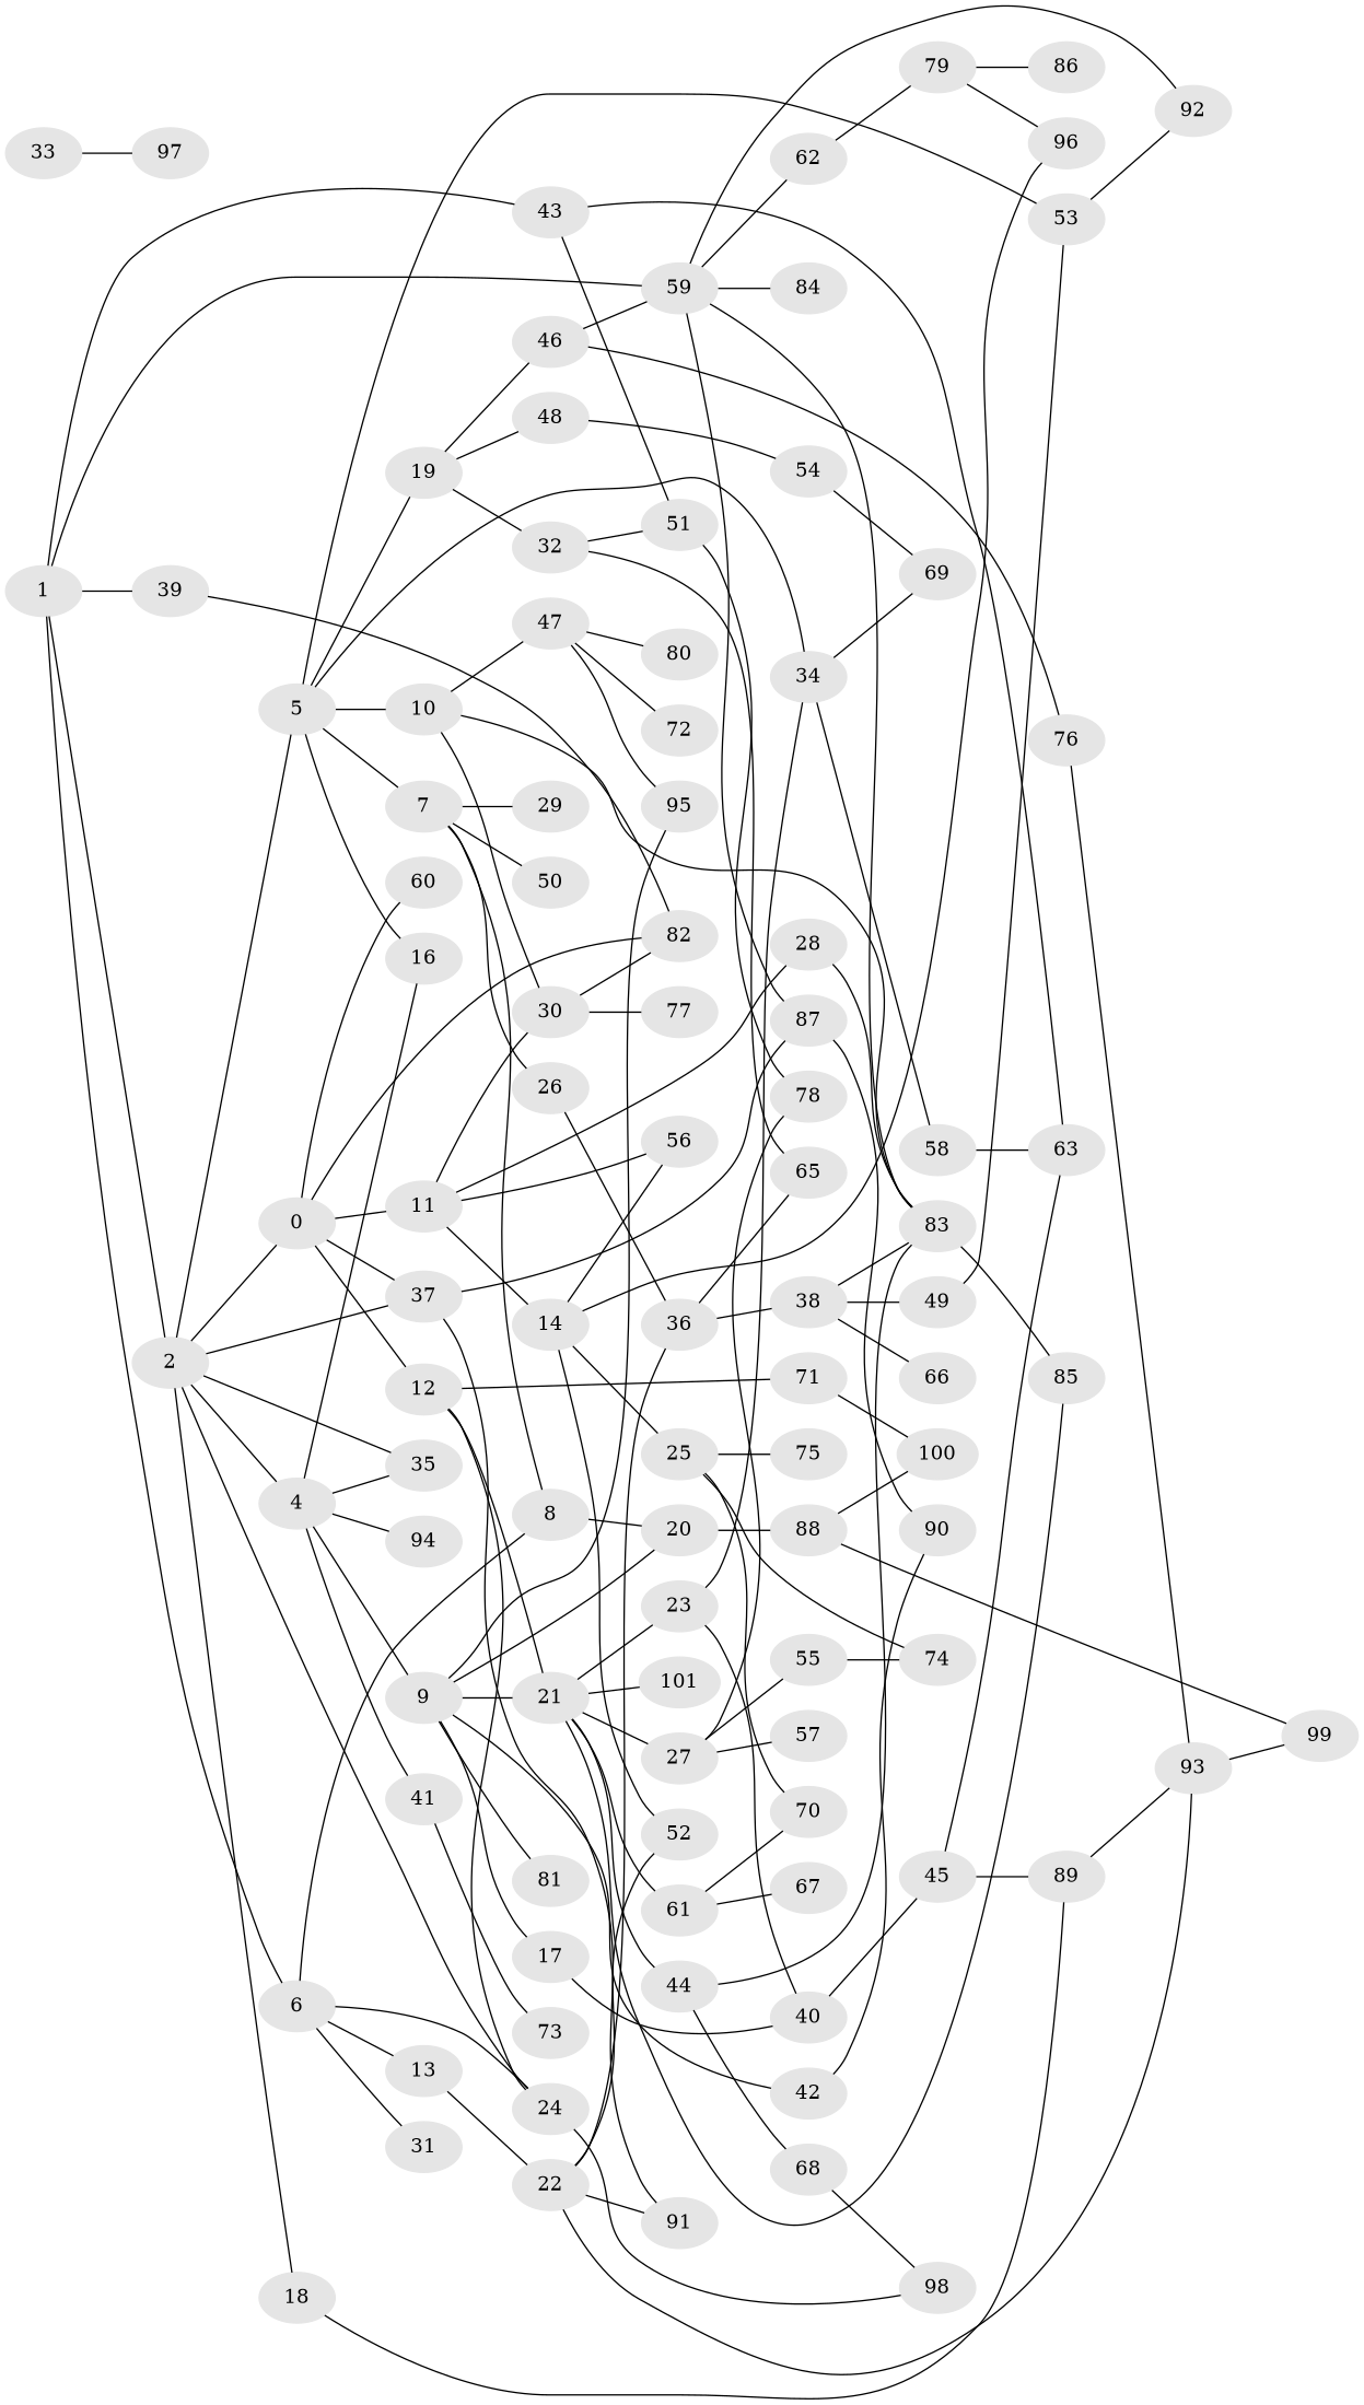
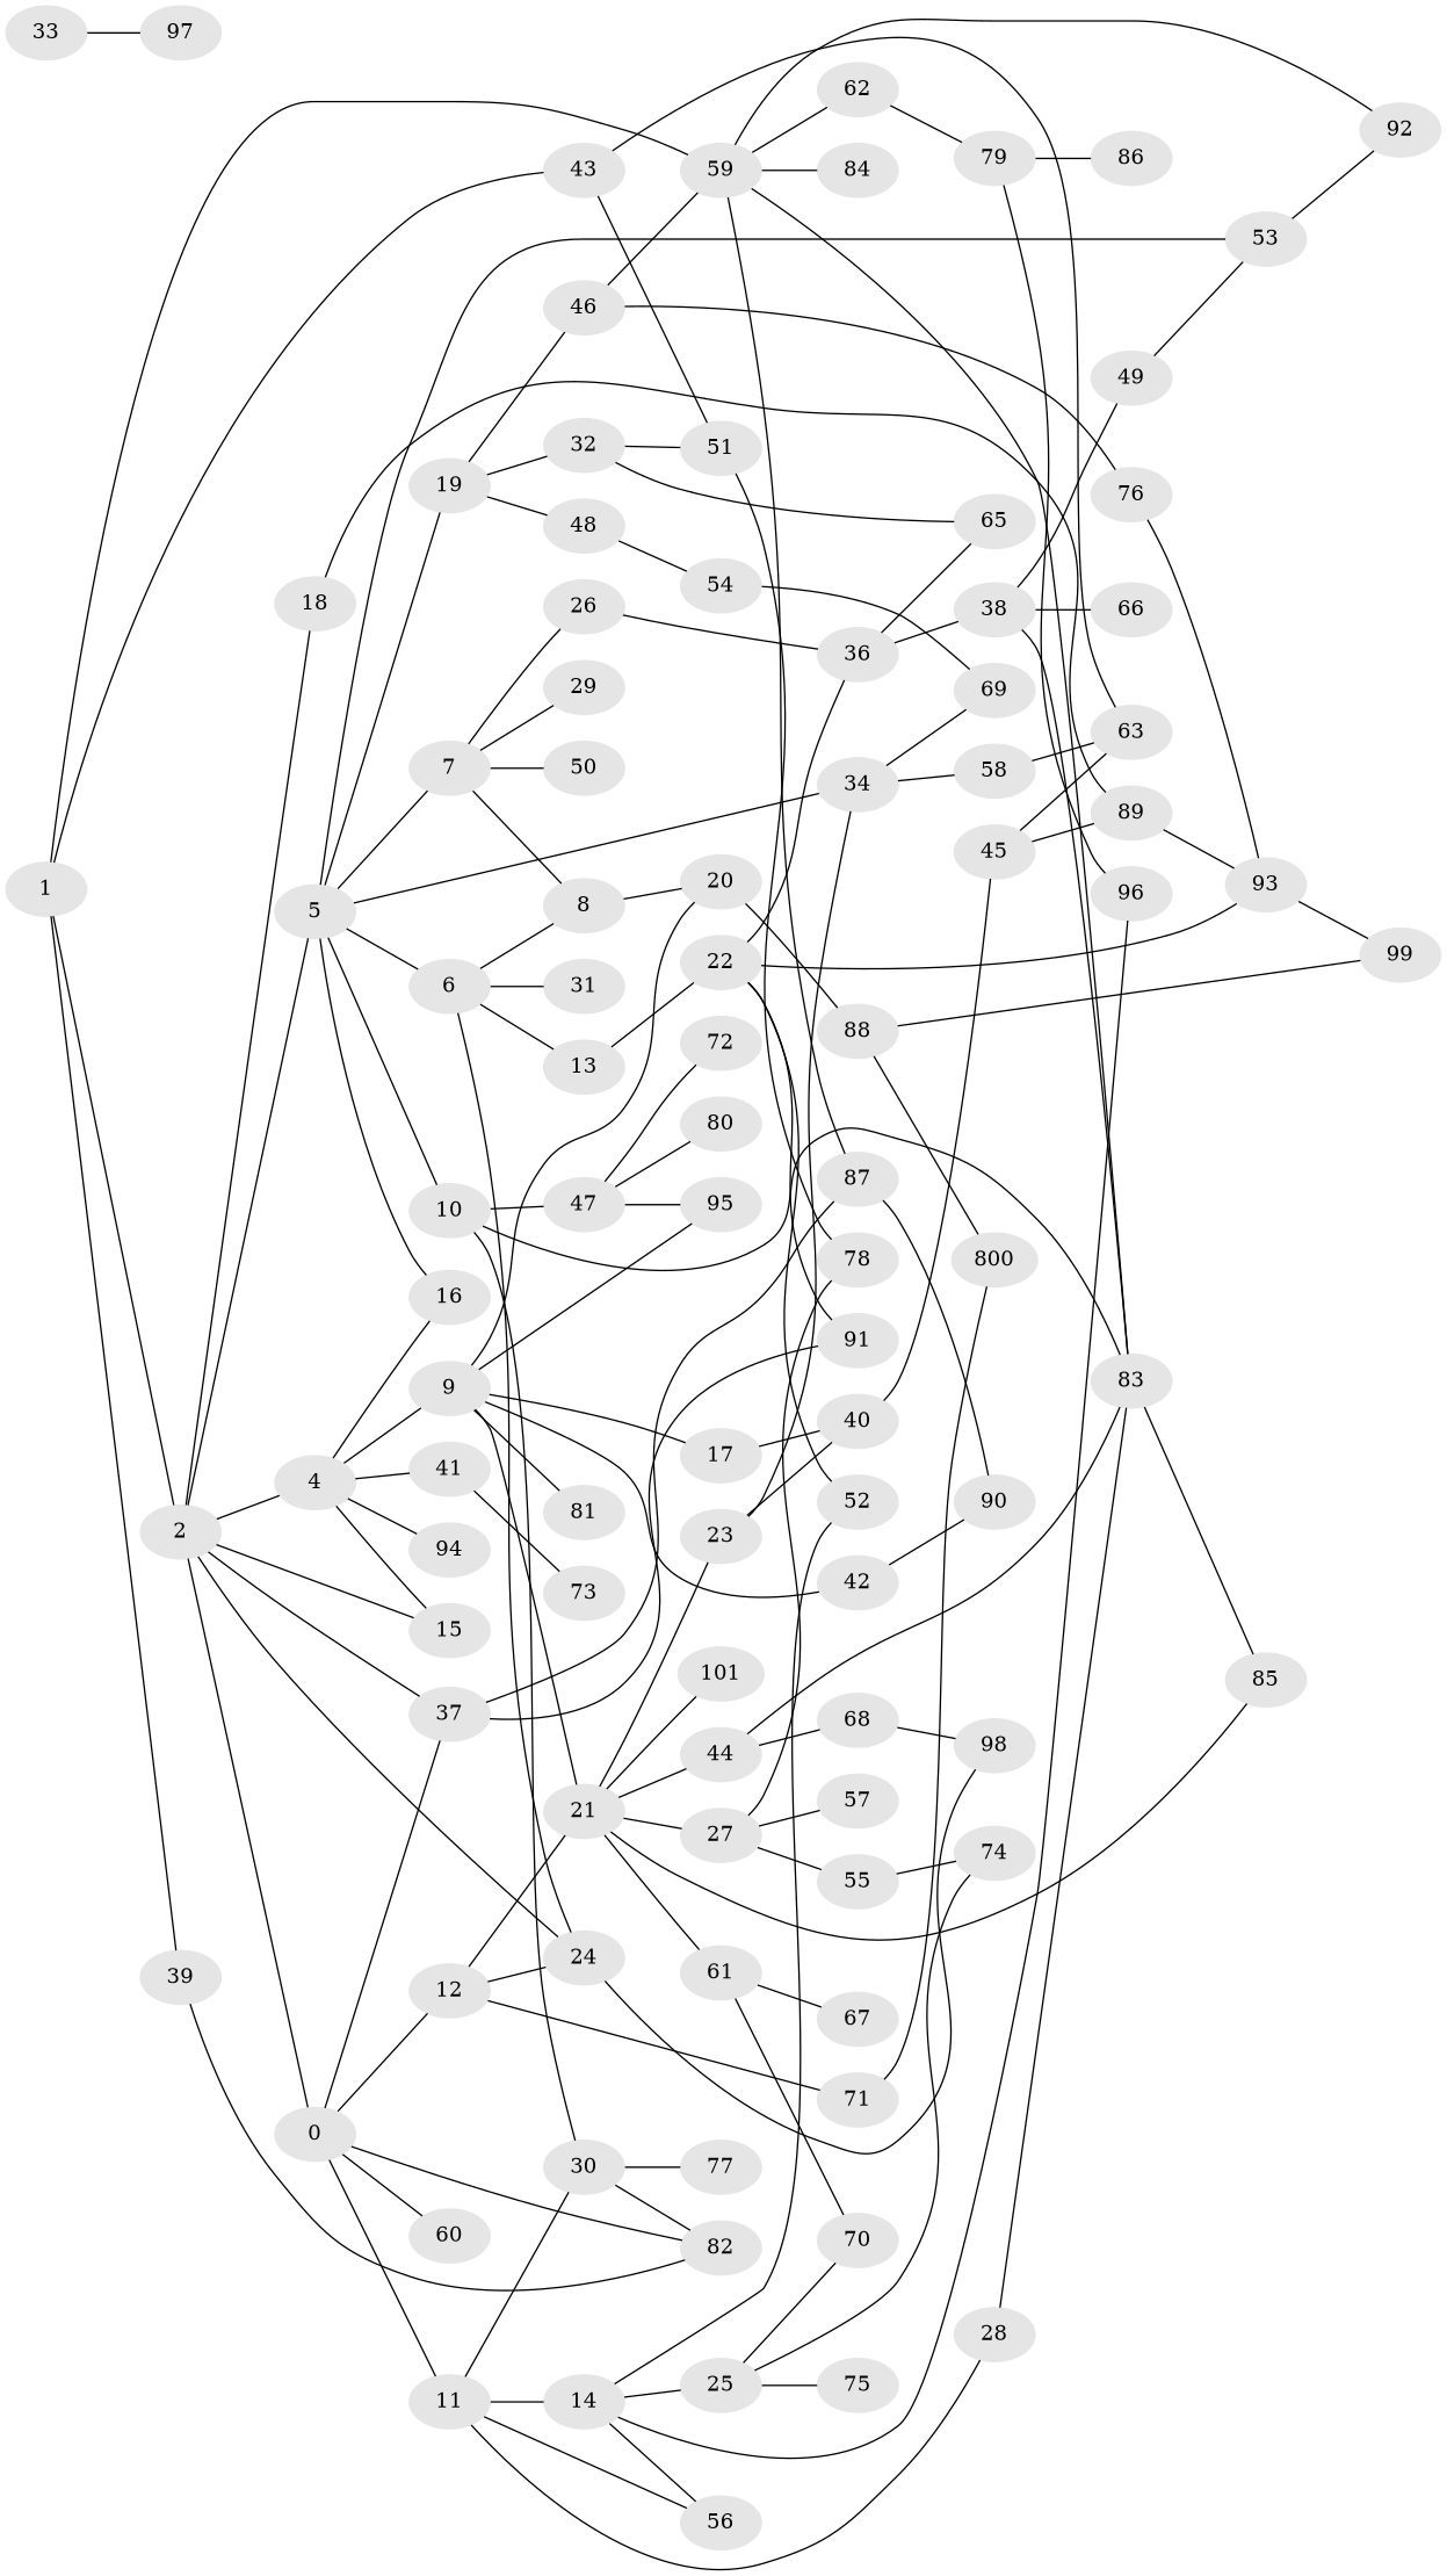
  graph {
    rankdir=LR
    node [color=gray90 style=filled]
    1
    2
    6
    39
    43
    59
    n7 [label=0]
    4
    5
-   15 [label=35]
+   15
    18
    24
    37
    8
    13
    31
    82
    51
    63
    83
    87
    92
    62
    84
    11
    12
    60
    9
    16
    41
    94
    7
    10
    19
    34
    53
    89
    98
    91
    30
    14
    28
    56
    21
    71
    20
    17
    42
    81
    95
    73
    26
    29
    50
    47
    32
    46
    48
    58
    69
    22
    36
    33
    97
    88
    40
    23
    27
    44
    61
    85
    101
    90
    77
    72
    80
    25
    52
    96
-   100
+   100 [label=800]
    93
    70
    74
    75
    45
    65
    76
    54
    99
    55
    57
    78
    68
    67
    38
    49
    66
    79
    86
    1 -- 2
-   1 -- 6
+   5 -- 6
    1 -- 39
    1 -- 43
    1 -- 59
    2 -- n7
    2 -- 4
    2 -- 5
    2 -- 15
    2 -- 18
    2 -- 24
    2 -- 37
    6 -- 24
    6 -- 8
    6 -- 13
    6 -- 31
    39 -- 82
    43 -- 51
    43 -- 63
    59 -- 83
    59 -- 87
    59 -- 92
    59 -- 62
    59 -- 84
    n7 -- 37
    n7 -- 82
    n7 -- 11
    n7 -- 12
    n7 -- 60
    4 -- 15
    4 -- 9
    4 -- 16
    4 -- 41
    4 -- 94
    5 -- 16
    5 -- 7
    5 -- 10
    5 -- 19
    5 -- 34
    5 -- 53
    18 -- 89
    24 -- 98
    37 -- 87
    37 -- 91
    8 -- 20
    13 -- 22
    51 -- 78
    83 -- 85
    87 -- 90
    62 -- 79
    11 -- 30
    11 -- 14
    11 -- 28
    11 -- 56
    12 -- 24
    12 -- 21
    12 -- 71
    9 -- 21
    9 -- 20
    9 -- 17
    9 -- 42
    9 -- 81
    9 -- 95
    41 -- 73
    7 -- 8
    7 -- 26
    7 -- 29
    7 -- 50
    10 -- 83
    10 -- 30
    10 -- 47
    19 -- 32
    19 -- 46
    19 -- 48
    34 -- 58
    34 -- 69
    53 -- 92
    89 -- 93
    30 -- 82
    30 -- 77
    14 -- 56
    14 -- 25
    14 -- 52
    14 -- 96
    28 -- 83
    21 -- 23
    21 -- 27
    21 -- 44
    21 -- 61
    21 -- 85
    21 -- 101
    71 -- 100
    20 -- 88
    17 -- 40
    42 -- 90
    26 -- 36
    47 -- 95
    47 -- 72
    47 -- 80
    32 -- 51
    32 -- 65
    46 -- 59
    46 -- 76
    48 -- 54
    58 -- 63
    22 -- 91
    22 -- 36
    22 -- 52
    22 -- 93
    36 -- 65
    36 -- 38
    33 -- 97
    88 -- 100
    88 -- 99
    40 -- 45
    23 -- 34
    23 -- 40
    27 -- 55
    27 -- 57
    27 -- 78
    44 -- 83
    44 -- 68
    61 -- 70
    61 -- 67
    25 -- 70
    25 -- 74
    25 -- 75
    93 -- 99
    45 -- 63
    45 -- 89
    76 -- 93
    54 -- 69
    55 -- 74
    68 -- 98
    38 -- 83
    38 -- 49
    38 -- 66
    49 -- 53
    79 -- 96
    79 -- 86
  }
